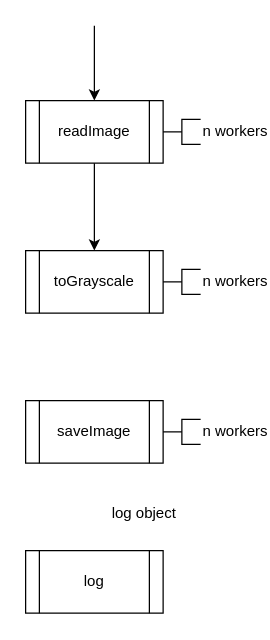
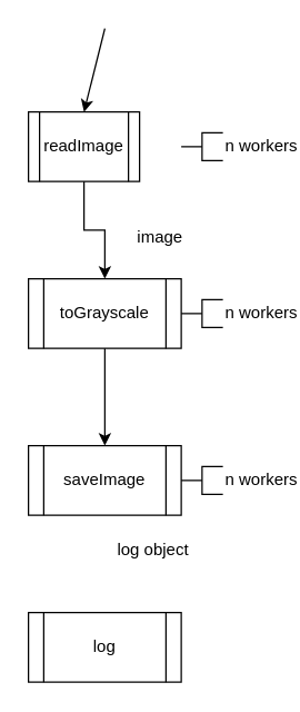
  <mxCell id="0" />
  <mxCell id="1" parent="0" />
  <mxCell id="2" style="edgeStyle=orthogonalEdgeStyle;rounded=0;orthogonalLoop=1;jettySize=auto;html=1;exitX=0.5;exitY=1;exitDx=0;exitDy=0;entryX=0.5;entryY=0;entryDx=0;entryDy=0;" edge="1" parent="1" source="3" target="5"><mxGeometry relative="1" as="geometry" /></mxCell>
- <mxCell id="3" value="readImage" style="shape=process;whiteSpace=wrap;html=1;backgroundOutline=1;fillColor=none;" vertex="1" parent="1"><mxGeometry x="20" y="80" width="110" height="50" as="geometry" /></mxCell>
+ <mxCell id="3" value="readImage" style="shape=process;whiteSpace=wrap;html=1;backgroundOutline=1;fillColor=none;" vertex="1" parent="1"><mxGeometry x="20" y="80" width="80" height="50" as="geometry" /></mxCell>
+ <mxCell id="4" style="edgeStyle=orthogonalEdgeStyle;rounded=0;orthogonalLoop=1;jettySize=auto;html=1;exitX=0.5;exitY=1;exitDx=0;exitDy=0;entryX=0.5;entryY=0;entryDx=0;entryDy=0;" edge="1" parent="1" source="5" target="6"><mxGeometry relative="1" as="geometry" /></mxCell>
  <mxCell id="5" value="toGrayscale" style="shape=process;whiteSpace=wrap;html=1;backgroundOutline=1;fillColor=none;" vertex="1" parent="1"><mxGeometry x="20" y="200" width="110" height="50" as="geometry" /></mxCell>
  <mxCell id="6" value="saveImage" style="shape=process;whiteSpace=wrap;html=1;backgroundOutline=1;fillColor=none;" vertex="1" parent="1"><mxGeometry x="20" y="320" width="110" height="50" as="geometry" /></mxCell>
  <mxCell id="7" value="log" style="shape=process;whiteSpace=wrap;html=1;backgroundOutline=1;fillColor=none;" vertex="1" parent="1"><mxGeometry x="20" y="440" width="110" height="50" as="geometry" /></mxCell>
  <mxCell id="8" value="" style="endArrow=classic;html=1;strokeColor=#000000;entryX=0.5;entryY=0;entryDx=0;entryDy=0;" edge="1" parent="1" target="3"><mxGeometry width="50" height="50" relative="1" as="geometry"><mxPoint x="75" y="20" as="sourcePoint" /><mxPoint x="420" y="340" as="targetPoint" /></mxGeometry></mxCell>
- <mxCell id="10" value="log object" style="text;html=1;strokeColor=none;fillColor=none;align=center;verticalAlign=middle;whiteSpace=wrap;rounded=0;" vertex="1" parent="1"><mxGeometry x="80" y="400" width="70" height="20" as="geometry" /></mxCell>
+ <mxCell id="9" value="image" style="text;html=1;strokeColor=none;fillColor=none;align=center;verticalAlign=middle;whiteSpace=wrap;rounded=0;" vertex="1" parent="1"><mxGeometry x="80" y="160" width="70" height="20" as="geometry" /></mxCell>
+ <mxCell id="10" value="log object" style="text;html=1;strokeColor=none;fillColor=none;align=center;verticalAlign=middle;whiteSpace=wrap;rounded=0;" vertex="1" parent="1"><mxGeometry x="75" y="385" width="70" height="20" as="geometry" /></mxCell>
  <mxCell id="11" value="n workers" style="strokeWidth=1;html=1;shape=mxgraph.flowchart.annotation_2;align=left;labelPosition=right;pointerEvents=1;fillColor=none;" vertex="1" parent="1"><mxGeometry x="130" y="95" width="30" height="20" as="geometry" /></mxCell>
  <mxCell id="12" value="n workers" style="strokeWidth=1;html=1;shape=mxgraph.flowchart.annotation_2;align=left;labelPosition=right;pointerEvents=1;fillColor=none;" vertex="1" parent="1"><mxGeometry x="130" y="215" width="30" height="20" as="geometry" /></mxCell>
  <mxCell id="13" value="n workers" style="strokeWidth=1;html=1;shape=mxgraph.flowchart.annotation_2;align=left;labelPosition=right;pointerEvents=1;fillColor=none;" vertex="1" parent="1"><mxGeometry x="130" y="335" width="30" height="20" as="geometry" /></mxCell>
